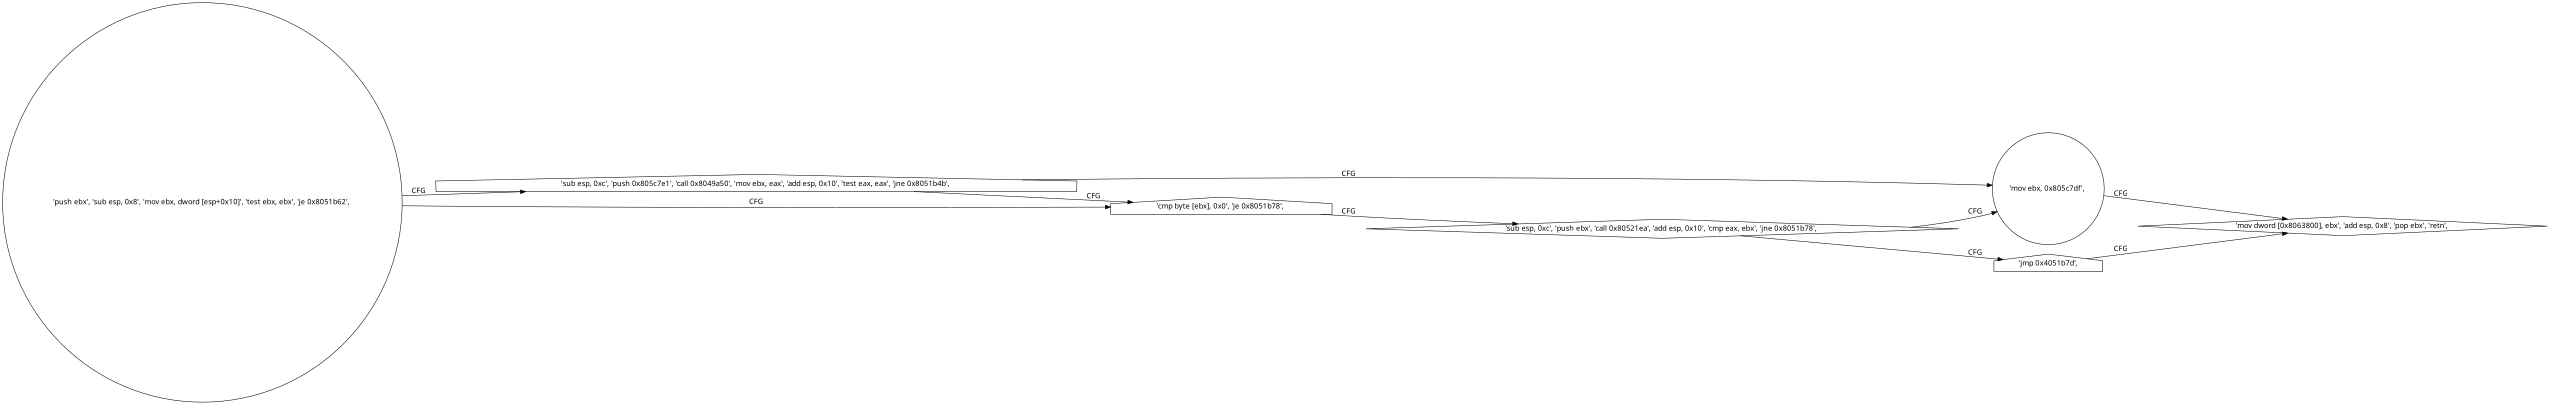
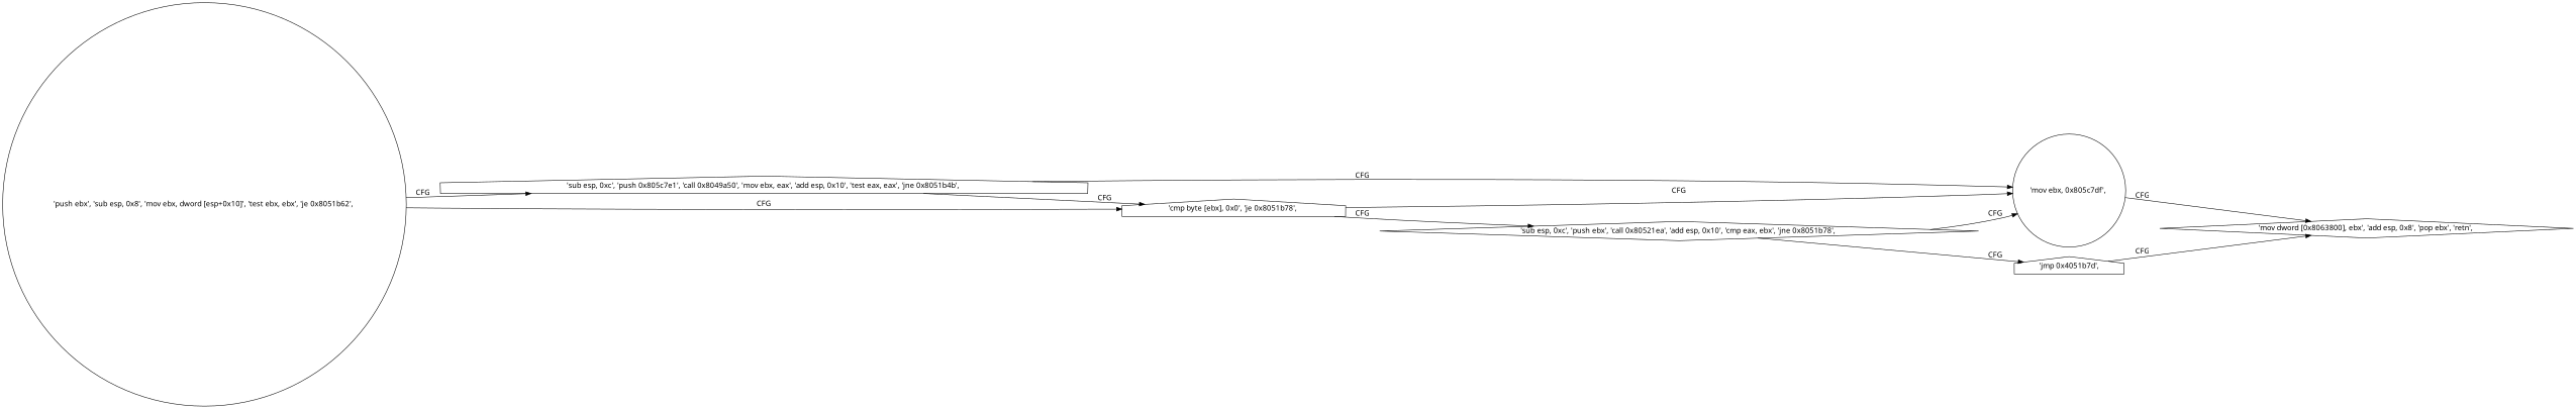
  digraph {
    fontname="Noto Sans"
    rankdir=LR
    node [fontname="Noto Sans" shape=house]
    edge [fontname="Noto Sans"]
    n1 [label="'push ebx', 'sub esp, 0x8', 'mov ebx, dword [esp+0x10]', 'test ebx, ebx', 'je 0x8051b62', " shape=circle]
    n2 [label="'sub esp, 0xc', 'push 0x805c7e1', 'call 0x8049a50', 'mov ebx, eax', 'add esp, 0x10', 'test eax, eax', 'jne 0x8051b4b', "]
    n3 [label="'cmp byte [ebx], 0x0', 'je 0x8051b78', "]
    n4 [label="'mov ebx, 0x805c7df', " shape=circle]
    n5 [label="'sub esp, 0xc', 'push ebx', 'call 0x80521ea', 'add esp, 0x10', 'cmp eax, ebx', 'jne 0x8051b78', " shape=diamond]
    n6 [label="'mov dword [0x8063800], ebx', 'add esp, 0x8', 'pop ebx', 'retn', " shape=diamond]
    n7 [label="'jmp 0x4051b7d',"]
    n1 -> n2 [label=CFG]
    n1 -> n3 [label=CFG]
    n2 -> n3 [label=CFG]
    n2 -> n4 [label=CFG]
+   n3 -> n4 [label=CFG]
    n3 -> n5 [label=CFG]
    n4 -> n6 [label=CFG]
    n5 -> n4 [label=CFG]
    n5 -> n7 [label=CFG]
    n7 -> n6 [label=CFG]
  }
